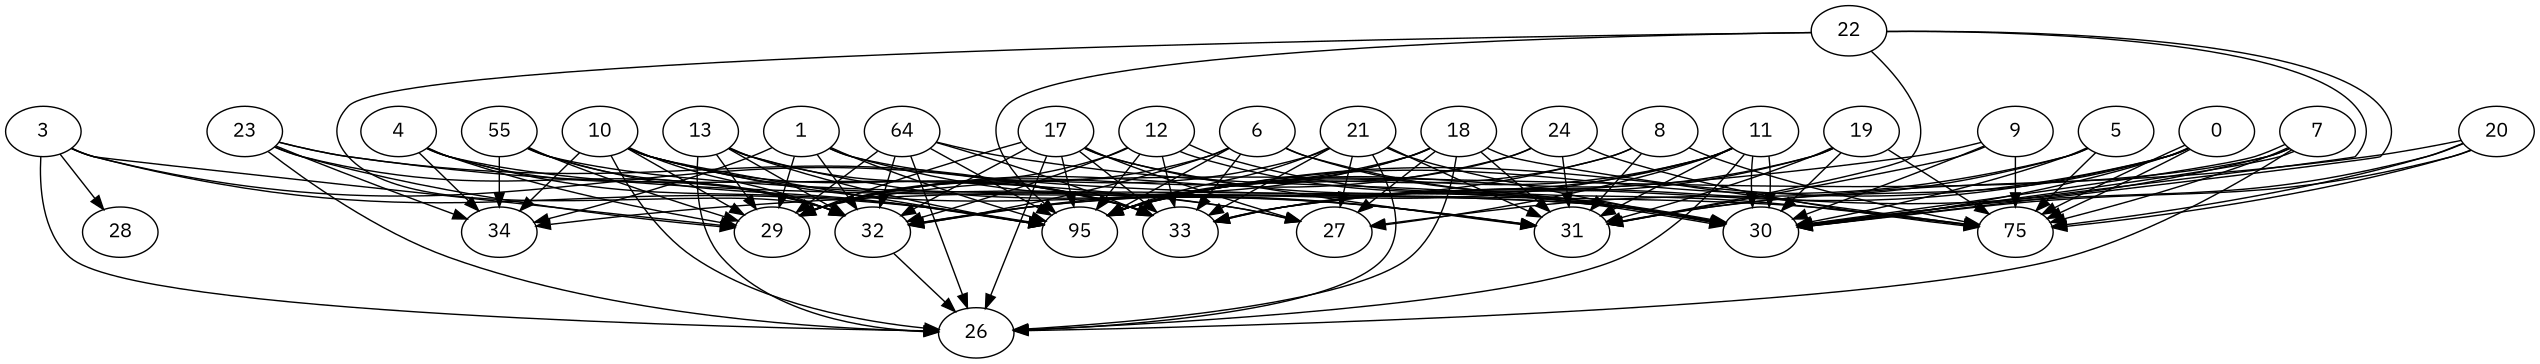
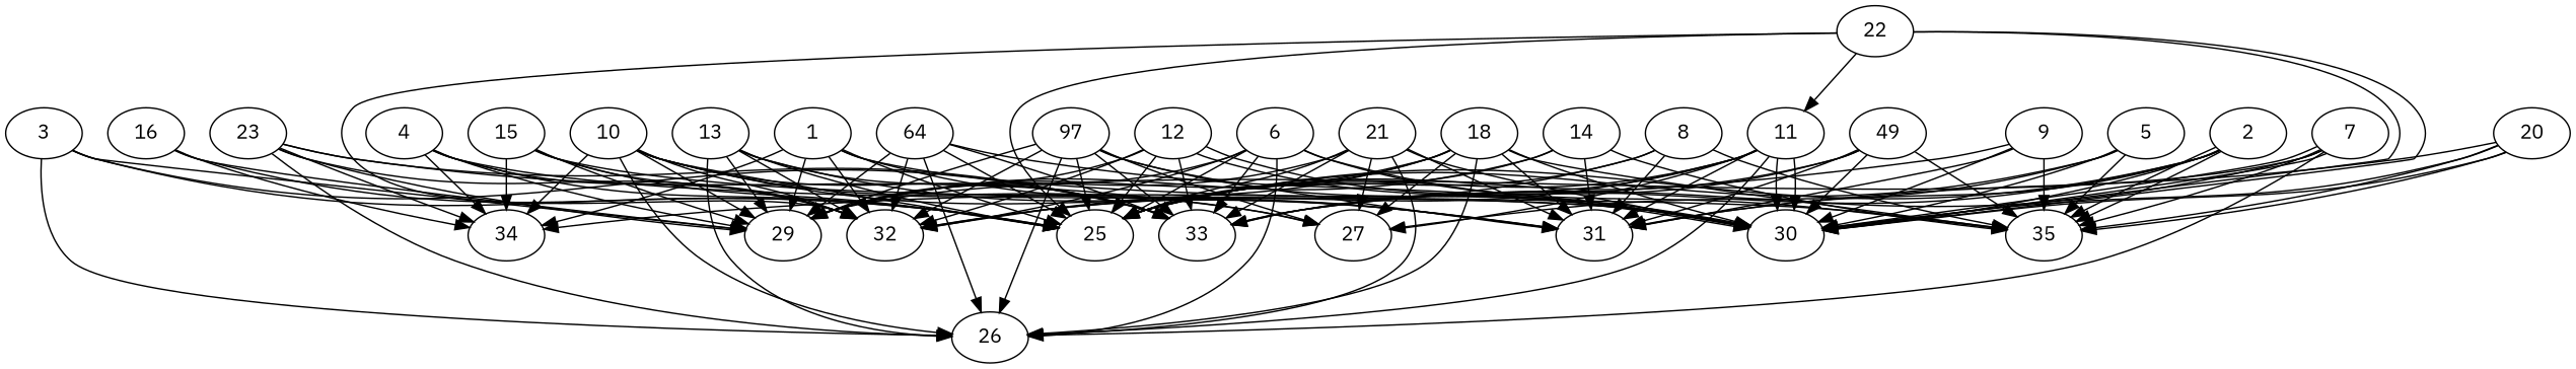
  digraph {
    fontname="IBM Plex Sans"
    node [alpha=0.14 fontname="IBM Plex Sans"]
    edge [fontname="IBM Plex Sans"]
    1 [expect_size=33953792]
-   25 [alpha=0.13 expect_size=49857536 label=95]
+   25 [alpha=0.13 expect_size=49857536]
    29 [alpha=0.10 expect_size=22263808]
    31 [alpha=0.03 expect_size=20928512]
    32 [alpha=0.15 expect_size=41998336]
    34 [alpha=0.02 expect_size=19238912]
-   35 [alpha=0.05 expect_size=43782144 label=75]
-   2 [alpha=0.13 expect_size=25022464 label=0]
+   35 [alpha=0.05 expect_size=43782144]
+   2 [alpha=0.13 expect_size=25022464]
    30 [alpha=0.06 expect_size=39649280]
    33 [expect_size=28267520]
    3 [alpha=0.01 expect_size=44745728]
    26 [alpha=0.08 expect_size=28288000]
-   28 [alpha=0.02 expect_size=31899648]
    4 [alpha=0.06 expect_size=34110464]
    5 [alpha=0.10 expect_size=24621056]
    27 [alpha=0.10 expect_size=51537920]
    6 [expect_size=35823616]
    7 [alpha=0.16 expect_size=21043200]
    8 [alpha=0.08 expect_size=28141568]
    9 [alpha=0.05 expect_size=43040768]
    10 [alpha=0.15 expect_size=24572928]
    11 [alpha=0.06 expect_size=7387136]
    12 [alpha=0.04 expect_size=40028160]
    13 [expect_size=23877632]
    n25 [alpha=0.11 expect_size=25202688 label=64]
-   15 [alpha=0.11 expect_size=40175616 label=55]
-   17 [alpha=0.12 expect_size=49938432]
+   15 [alpha=0.11 expect_size=40175616]
+   16 [alpha=0.10 expect_size=17159168]
+   17 [alpha=0.12 expect_size=49938432 label=97]
    18 [alpha=0.16 expect_size=41669632]
-   19 [alpha=0.07 expect_size=13912064]
+   19 [alpha=0.07 expect_size=13912064 label=49]
    20 [alpha=0.12 expect_size=25224192]
    21 [alpha=0.09 expect_size=13623296]
    22 [expect_size=28016640]
    23 [alpha=0.16 expect_size=38603776]
-   24 [alpha=0.10 expect_size=23604224]
+   24 [alpha=0.10 expect_size=23604224 label=14]
    1 -> 25
    1 -> 29
    1 -> 31
    1 -> 32
    1 -> 34
    1 -> 35
    2 -> 25
    2 -> 31
    2 -> 35
    2 -> 35
    2 -> 30
    2 -> 33
    3 -> 25
    3 -> 29
    3 -> 33
    3 -> 26
-   3 -> 28
    4 -> 25
    4 -> 29
    4 -> 32
    4 -> 34
    4 -> 30
    5 -> 25
    5 -> 35
    5 -> 30
    5 -> 27
    6 -> 25
    6 -> 29
    6 -> 32
    6 -> 35
    6 -> 30
    6 -> 33
-   32 -> 26
+   6 -> 26
    7 -> 29
    7 -> 35
    7 -> 30
    7 -> 30
    7 -> 33
    7 -> 26
    8 -> 25
    8 -> 31
    8 -> 32
    8 -> 35
    9 -> 31
    9 -> 34
    9 -> 35
    9 -> 30
    10 -> 25
    10 -> 29
    10 -> 31
    10 -> 32
    10 -> 34
    10 -> 33
    10 -> 26
    10 -> 27
    11 -> 25
    11 -> 31
    11 -> 32
    11 -> 30
    11 -> 30
    11 -> 33
    11 -> 26
    11 -> 27
    12 -> 25
    12 -> 29
    12 -> 32
    12 -> 30
    12 -> 30
    12 -> 33
    13 -> 25
    13 -> 29
    13 -> 31
    13 -> 32
    13 -> 33
    13 -> 26
    n25 -> 25
    n25 -> 29
    n25 -> 32
    n25 -> 30
    n25 -> 33
    n25 -> 26
    15 -> 25
    15 -> 29
    15 -> 32
    15 -> 34
    15 -> 30
+   16 -> 25
+   16 -> 29
+   16 -> 34
    17 -> 25
    17 -> 29
    17 -> 31
    17 -> 32
    17 -> 30
    17 -> 33
    17 -> 26
    17 -> 27
    18 -> 25
    18 -> 29
    18 -> 31
    18 -> 32
    18 -> 35
+   18 -> 30
    18 -> 26
    18 -> 27
    19 -> 25
    19 -> 31
    19 -> 35
    19 -> 30
    19 -> 33
    20 -> 31
    20 -> 35
    20 -> 35
    20 -> 30
    20 -> 30
    21 -> 25
    21 -> 29
    21 -> 31
    21 -> 30
    21 -> 33
    21 -> 26
    21 -> 27
    22 -> 25
-   22 -> 31
+   22 -> 11
    22 -> 32
    22 -> 30
    22 -> 30
    23 -> 29
    23 -> 32
    23 -> 34
    23 -> 33
    23 -> 26
    23 -> 27
    24 -> 25
    24 -> 29
    24 -> 31
    24 -> 35
  }
